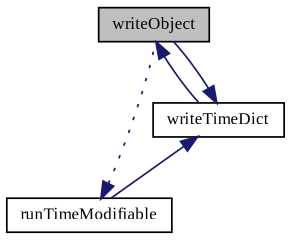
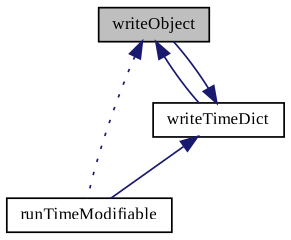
  digraph {
    fontname="Liberation Serif"
    rankdir=TB
    node [color=black fontname="Liberation Serif" fontsize=10 shape=record]
    edge [color=midnightblue dir=back fontname="Liberation Serif" fontsize=10 labelfontname=Helvetica labelfontsize=10 style=solid]
    n1 [fillcolor=grey75 fontcolor=black height=0.2 label=writeObject style=filled width=0.4]
    n2 [height=0.2 label=runTimeModifiable width=0.4]
    n3 [height=0.2 label=writeTimeDict width=0.4]
-   n2 -> n1 [style=dotted]
+   n1 -> n2 [style=dotted]
    n1 -> n3
    n3 -> n1
    n3 -> n2
  }
